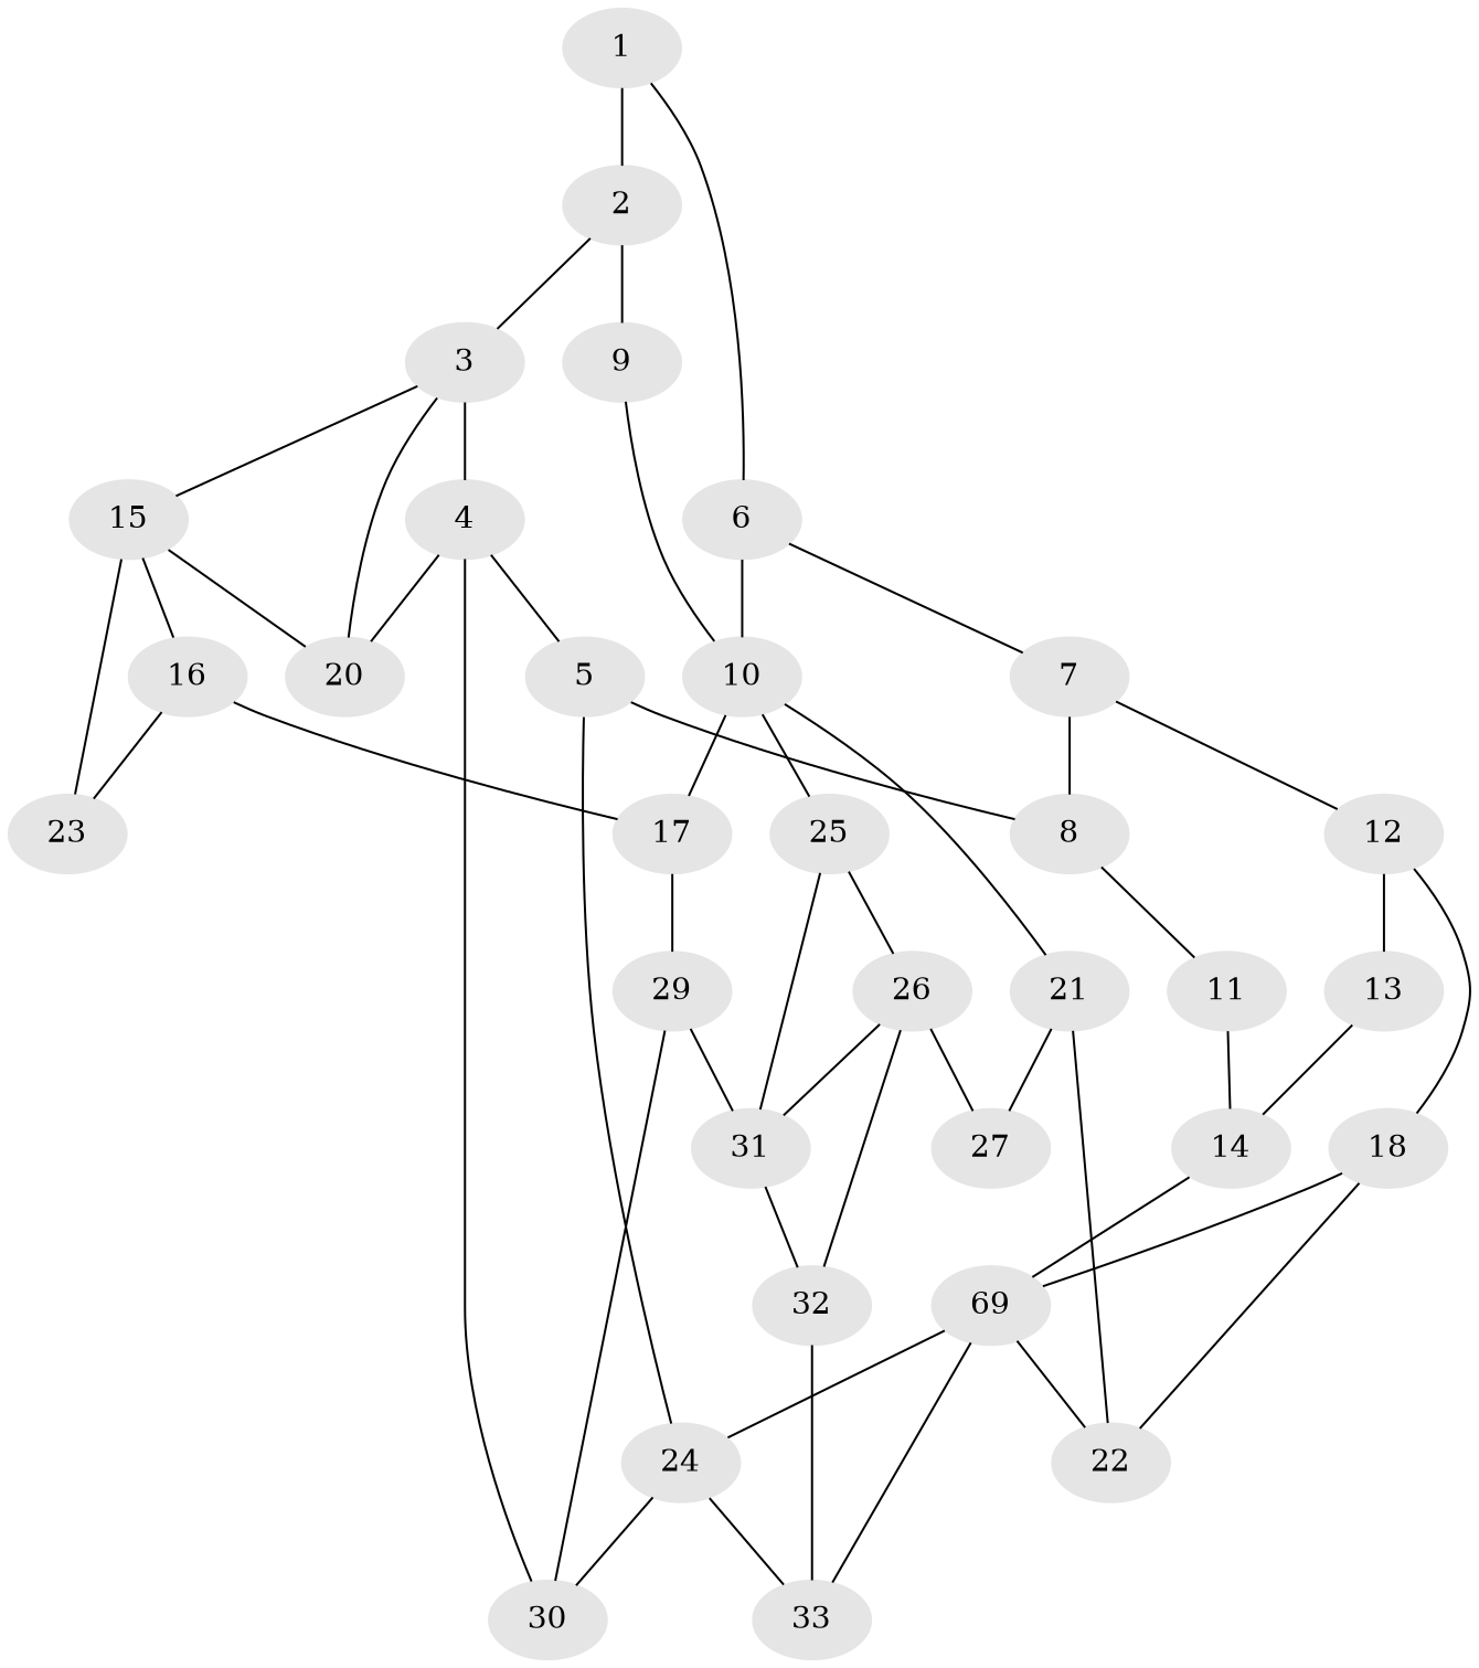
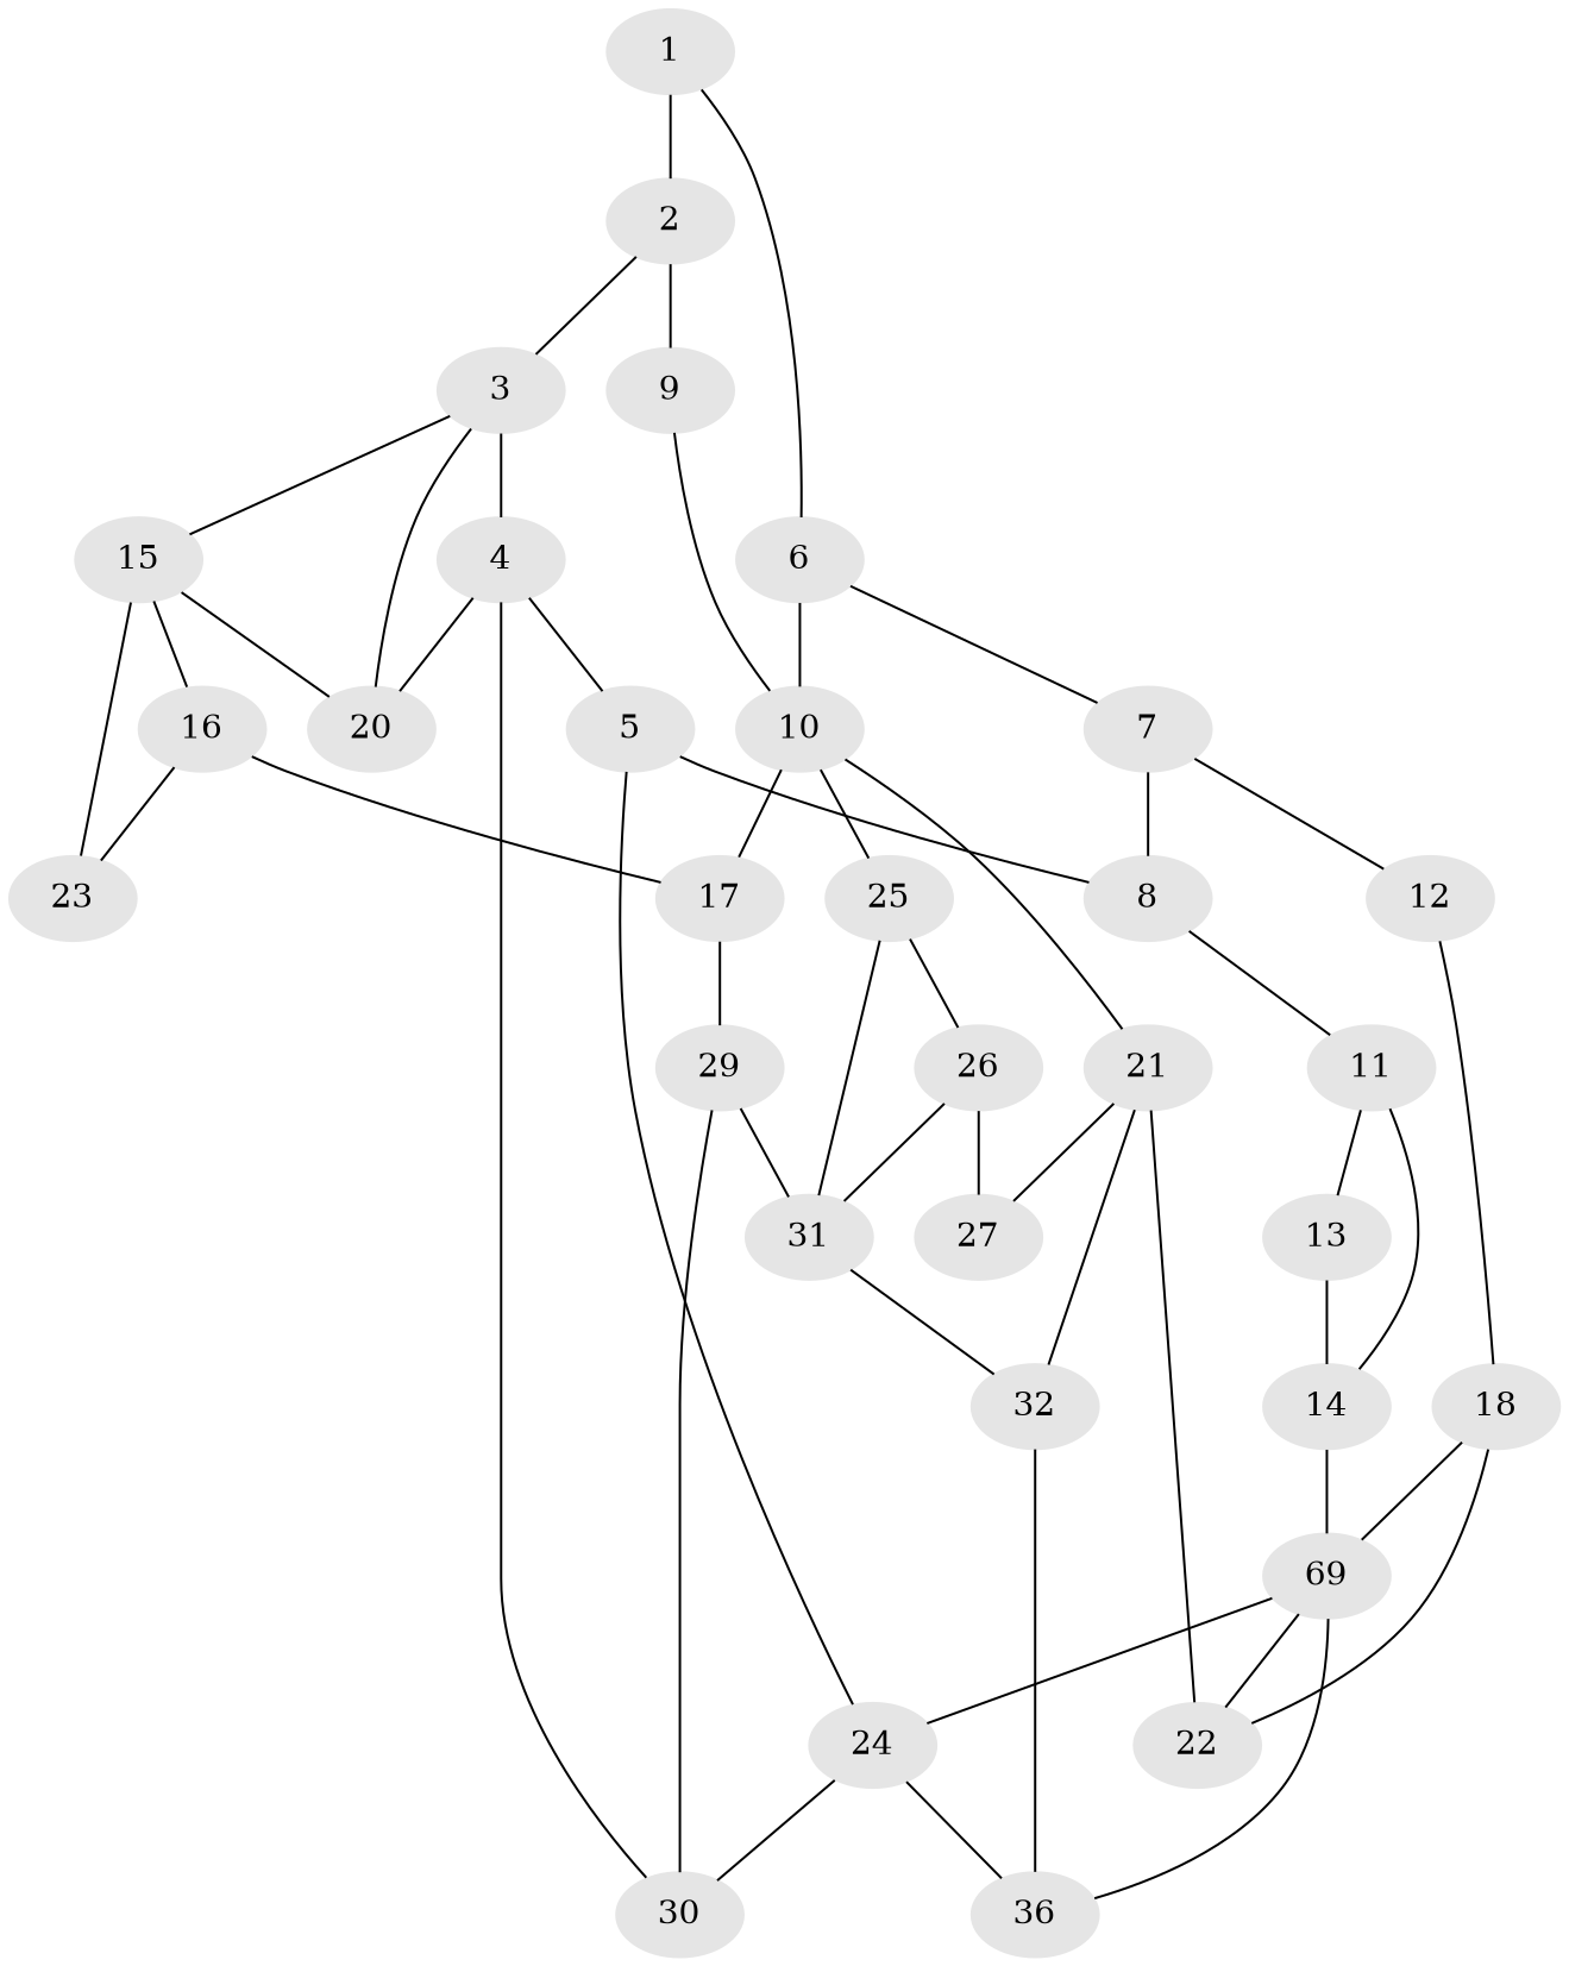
  graph {
    node [color=gray90 style=filled]
    edge [weight=1.0]
    1
    2
    6
    3
    9
    7
    10
    4
    15
    20
    5
    30
    16
    23
    8
    24
    11
-   33
+   33 [label=36]
    12
    17
    21
    25
    13
    18
    14
    29
    22
    27
    26
    31
    n31 [label=69]
    32
    1 -- 2 [weight=2.0]
    1 -- 6
    2 -- 3 [weight=2.0]
    2 -- 9 [weight=2.0]
    6 -- 7
    6 -- 10
    3 -- 4
    3 -- 15
    3 -- 20
    9 -- 10
    7 -- 8
    7 -- 12
    10 -- 17 [weight=2.0]
    10 -- 21
    10 -- 25
    4 -- 20
    4 -- 5
    4 -- 30
    15 -- 20
    15 -- 16
    15 -- 23 [weight=3.0]
    5 -- 8 [weight=2.0]
    5 -- 24
    16 -- 23
    16 -- 17
    8 -- 11
    24 -- 30
    24 -- 33
    11 -- 14 [weight=2.0]
-   12 -- 13
+   11 -- 13
    12 -- 18
    17 -- 29
    21 -- 22
    21 -- 27
    25 -- 26
    25 -- 31
    13 -- 14
    18 -- 22
    18 -- n31
    14 -- n31 [weight=2.0]
    29 -- 30
    29 -- 31 [weight=2.0]
    26 -- 27 [weight=2.0]
    26 -- 31 [weight=2.0]
-   26 -- 32
+   21 -- 32
    31 -- 32
    n31 -- 24
    n31 -- 33
    n31 -- 22
    32 -- 33
  }
